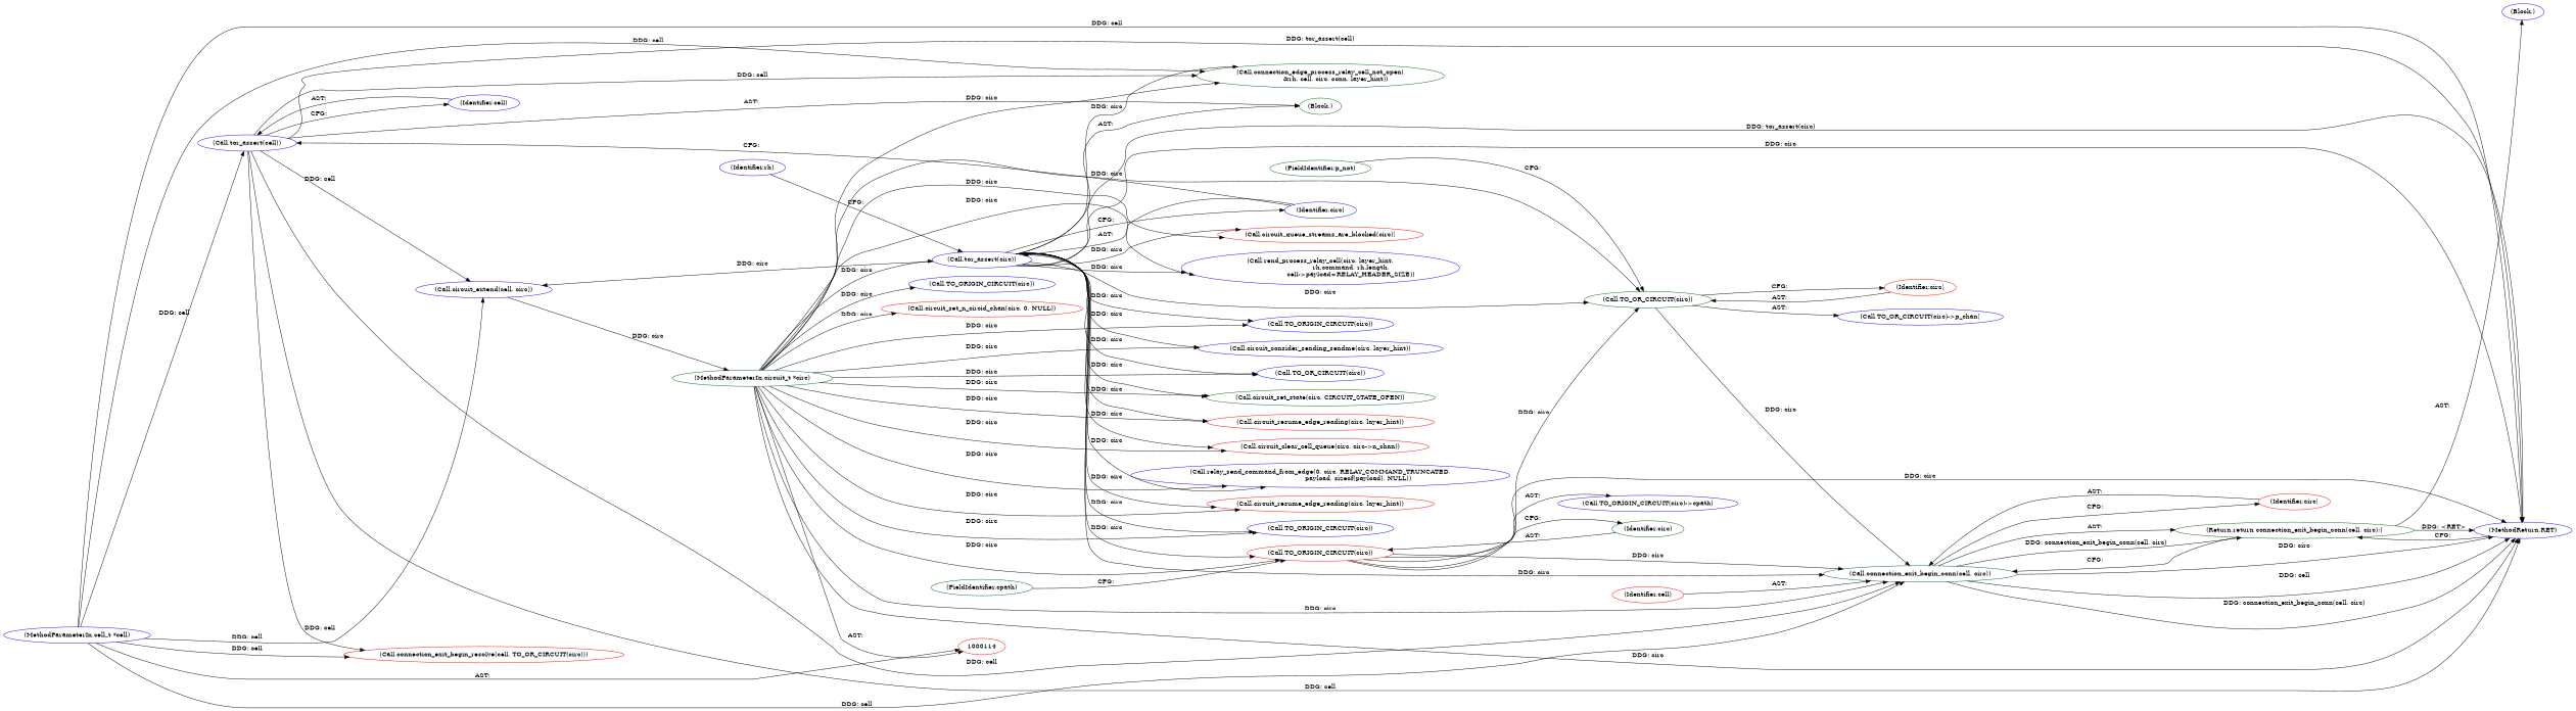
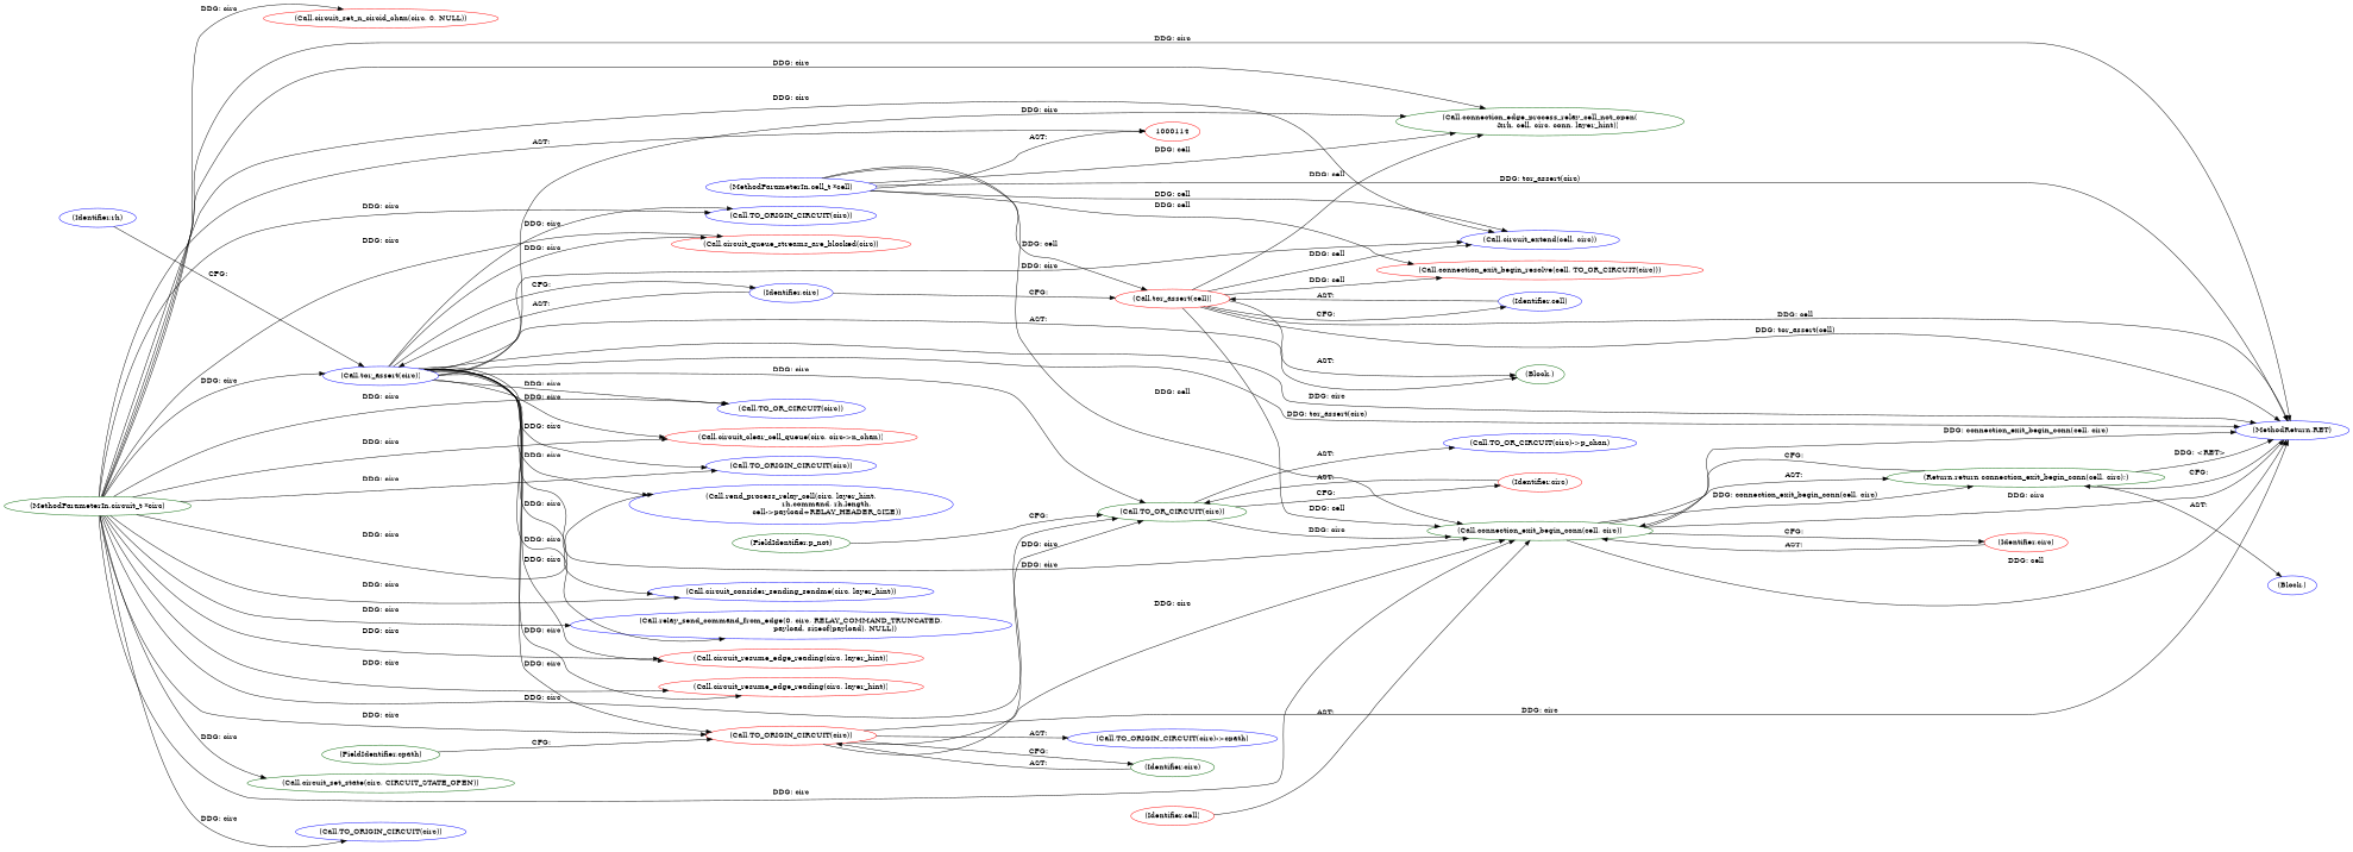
  digraph {
    rankdir=LR
    node [color=blue]
    n1 [color=darkgreen label="(Call,connection_exit_begin_conn(cell, circ))"]
    n2 [color=darkgreen label="(Return,return connection_exit_begin_conn(cell, circ);)"]
    n3 [label="(MethodReturn,RET)"]
    n4 [color=red label="(Identifier,circ)"]
    n5 [label="(Block,)"]
-   n6 [label="(Call,tor_assert(cell))"]
+   n6 [color=red label="(Call,tor_assert(cell))"]
    n7 [color=darkgreen label="(Call,connection_edge_process_relay_cell_not_open(\n               &rh, cell, circ, conn, layer_hint))"]
    n8 [label="(Identifier,cell)"]
    n9 [color=darkgreen label="(Block,)"]
    n10 [label="(Call,circuit_extend(cell, circ))"]
    n11 [color=red label="(Call,connection_exit_begin_resolve(cell, TO_OR_CIRCUIT(circ)))"]
    n12 [label="(MethodParameterIn,cell_t *cell)"]
    1000114 [color=red]
    n14 [color=darkgreen label="(Call,TO_OR_CIRCUIT(circ))"]
    n15 [label="(Call,TO_OR_CIRCUIT(circ)->p_chan)"]
    n16 [color=red label="(Identifier,circ)"]
    n17 [color=red label="(Call,TO_ORIGIN_CIRCUIT(circ))"]
    n18 [label="(Call,TO_ORIGIN_CIRCUIT(circ)->cpath)"]
    n19 [color=darkgreen label="(Identifier,circ)"]
    n20 [label="(Call,tor_assert(circ))"]
    n21 [label="(Call,TO_ORIGIN_CIRCUIT(circ))"]
    n22 [label="(Call,rend_process_relay_cell(circ, layer_hint,\n                              rh.command, rh.length,\n                              cell->payload+RELAY_HEADER_SIZE))"]
    n23 [label="(Call,relay_send_command_from_edge(0, circ, RELAY_COMMAND_TRUNCATED,\n                                     payload, sizeof(payload), NULL))"]
    n24 [label="(Call,TO_ORIGIN_CIRCUIT(circ))"]
    n25 [color=red label="(Call,circuit_queue_streams_are_blocked(circ))"]
    n26 [label="(Call,TO_OR_CIRCUIT(circ))"]
    n27 [label="(Identifier,circ)"]
    n28 [color=red label="(Call,circuit_clear_cell_queue(circ, circ->n_chan))"]
    n29 [label="(Call,circuit_consider_sending_sendme(circ, layer_hint))"]
    n30 [color=red label="(Call,circuit_resume_edge_reading(circ, layer_hint))"]
    n31 [color=darkgreen label="(Call,circuit_set_state(circ, CIRCUIT_STATE_OPEN))"]
    n32 [color=red label="(Call,circuit_resume_edge_reading(circ, layer_hint))"]
    n33 [color=darkgreen label="(MethodParameterIn,circuit_t *circ)"]
    n34 [label="(Call,TO_ORIGIN_CIRCUIT(circ))"]
    n35 [color=red label="(Call,circuit_set_n_circid_chan(circ, 0, NULL))"]
    n36 [color=red label="(Identifier,cell)"]
    n37 [color=darkgreen label="(FieldIdentifier,p_not)"]
    n38 [color=darkgreen label="(FieldIdentifier,cpath)"]
    n39 [label="(Identifier,rh)"]
    n1 -> n2 [label="AST: "]
    n1 -> n2 [label="DDG: connection_exit_begin_conn(cell, circ)"]
    n1 -> n3 [label="DDG: circ"]
    n1 -> n3 [label="DDG: cell"]
    n1 -> n3 [label="DDG: connection_exit_begin_conn(cell, circ)"]
    n1 -> n4 [label="CFG: "]
    n2 -> n1 [label="CFG: "]
    n2 -> n3 [label="DDG: <RET>"]
    n2 -> n5 [label="AST: "]
    n3 -> n2 [label="CFG: "]
    n4 -> n1 [label="AST: "]
    n6 -> n1 [label="DDG: cell"]
    n6 -> n3 [label="DDG: cell"]
    n6 -> n3 [label="DDG: tor_assert(cell)"]
    n6 -> n7 [label="DDG: cell"]
    n6 -> n8 [label="CFG: "]
    n6 -> n9 [label="AST: "]
    n6 -> n10 [label="DDG: cell"]
    n6 -> n11 [label="DDG: cell"]
    n8 -> n6 [label="AST: "]
    n12 -> n1 [label="DDG: cell"]
-   n12 -> n3 [label="DDG: cell"]
+   n12 -> n3 [label="DDG: tor_assert(circ)"]
    n12 -> n6 [label="DDG: cell"]
    n12 -> n7 [label="DDG: cell"]
    n12 -> n10 [label="DDG: cell"]
    n12 -> n11 [label="DDG: cell"]
    n12 -> 1000114 [label="AST: "]
    n14 -> n1 [label="DDG: circ"]
    n14 -> n15 [label="AST: "]
    n14 -> n16 [label="CFG: "]
    n16 -> n14 [label="AST: "]
    n17 -> n1 [label="DDG: circ"]
    n17 -> n3 [label="DDG: circ"]
    n17 -> n14 [label="DDG: circ"]
    n17 -> n18 [label="AST: "]
    n17 -> n19 [label="CFG: "]
    n19 -> n17 [label="AST: "]
    n20 -> n1 [label="DDG: circ"]
    n20 -> n3 [label="DDG: tor_assert(circ)"]
    n20 -> n3 [label="DDG: circ"]
    n20 -> n7 [label="DDG: circ"]
    n20 -> n9 [label="AST: "]
    n20 -> n10 [label="DDG: circ"]
    n20 -> n14 [label="DDG: circ"]
    n20 -> n17 [label="DDG: circ"]
    n20 -> n21 [label="DDG: circ"]
    n20 -> n22 [label="DDG: circ"]
    n20 -> n23 [label="DDG: circ"]
    n20 -> n24 [label="DDG: circ"]
    n20 -> n25 [label="DDG: circ"]
    n20 -> n26 [label="DDG: circ"]
    n20 -> n27 [label="CFG: "]
    n20 -> n28 [label="DDG: circ"]
    n20 -> n29 [label="DDG: circ"]
    n20 -> n30 [label="DDG: circ"]
-   n20 -> n31 [label="DDG: circ"]
    n20 -> n32 [label="DDG: circ"]
    n27 -> n6 [label="CFG: "]
    n27 -> n20 [label="AST: "]
    n33 -> n1 [label="DDG: circ"]
    n33 -> n3 [label="DDG: circ"]
    n33 -> n7 [label="DDG: circ"]
-   n10 -> n33 [label="DDG: circ"]
+   n33 -> n10 [label="DDG: circ"]
    n33 -> 1000114 [label="AST: "]
    n33 -> n14 [label="DDG: circ"]
    n33 -> n17 [label="DDG: circ"]
    n33 -> n20 [label="DDG: circ"]
    n33 -> n21 [label="DDG: circ"]
    n33 -> n22 [label="DDG: circ"]
    n33 -> n23 [label="DDG: circ"]
    n33 -> n24 [label="DDG: circ"]
    n33 -> n25 [label="DDG: circ"]
    n33 -> n26 [label="DDG: circ"]
    n33 -> n28 [label="DDG: circ"]
    n33 -> n29 [label="DDG: circ"]
    n33 -> n30 [label="DDG: circ"]
    n33 -> n31 [label="DDG: circ"]
    n33 -> n32 [label="DDG: circ"]
    n33 -> n34 [label="DDG: circ"]
    n33 -> n35 [label="DDG: circ"]
    n36 -> n1 [label="AST: "]
    n37 -> n14 [label="CFG: "]
    n38 -> n17 [label="CFG: "]
    n39 -> n20 [label="CFG: "]
  }
